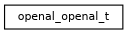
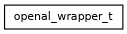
  digraph {
    rankdir=LR
-   n1 [color=black fillcolor=white fontname=Helvetica fontsize=10 height=0.2 label=openal_openal_t shape=record style=filled width=0.4]
+   n1 [color=black fillcolor=white fontname=Helvetica fontsize=10 height=0.2 label=openal_wrapper_t shape=record style=filled width=0.4]
  }
